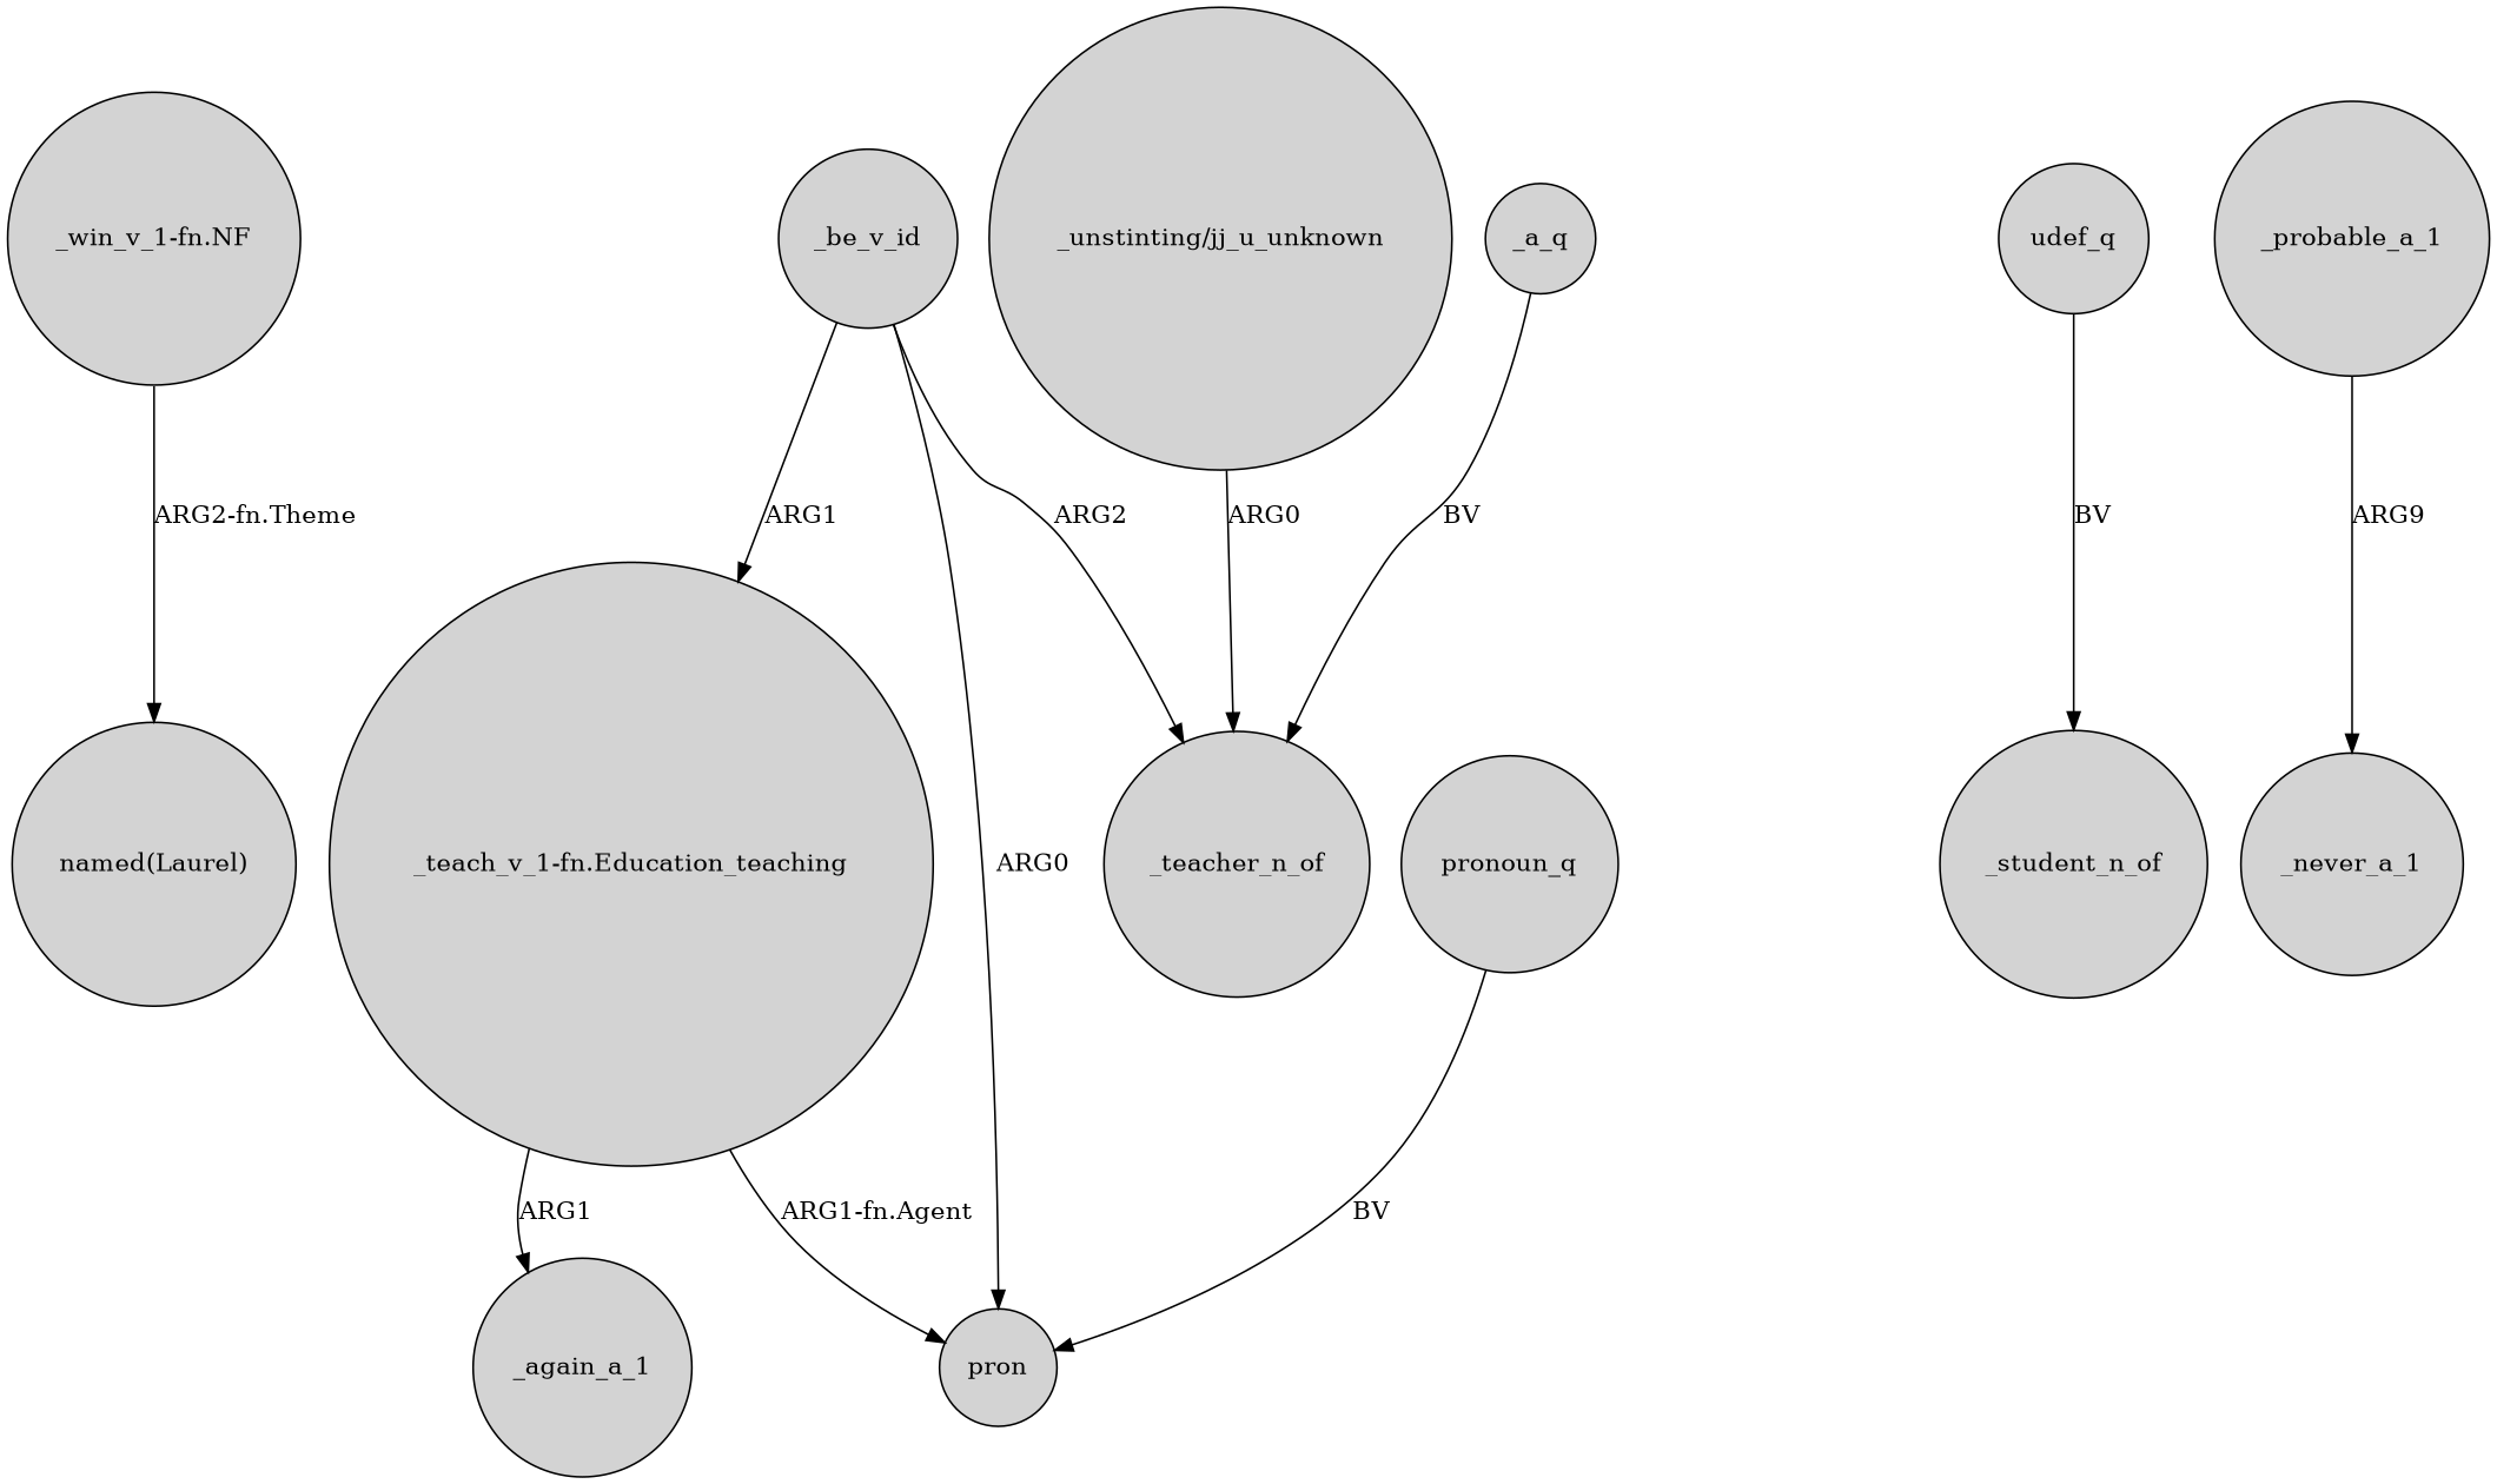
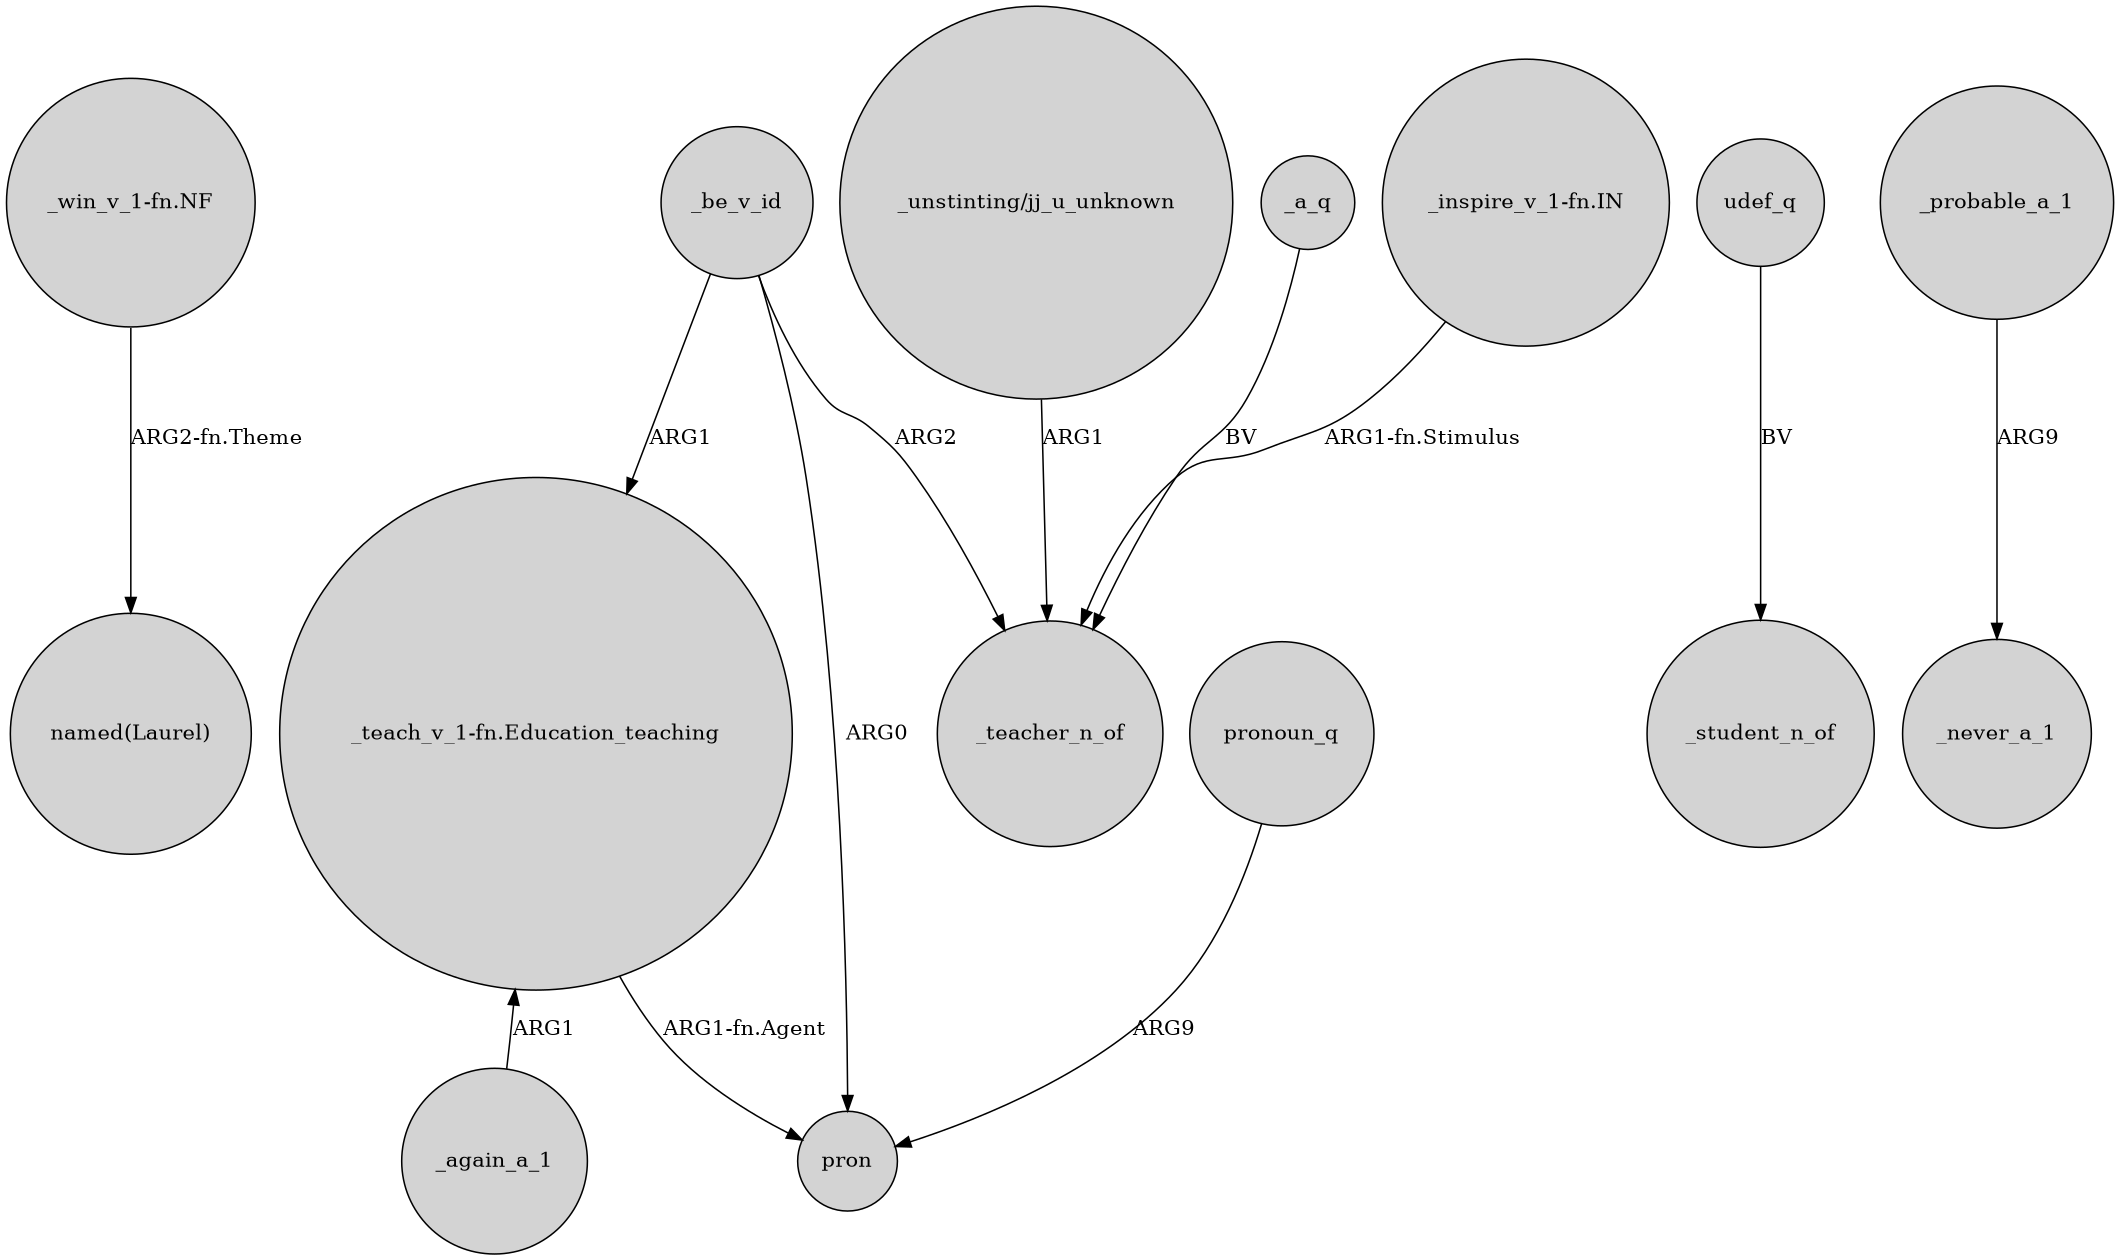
  digraph {
    node [shape=circle style=filled]
    "_win_v_1-fn.NF"
    "named(Laurel)"
    "_teach_v_1-fn.Education_teaching"
    pron
    _be_v_id
    _teacher_n_of
    _again_a_1
    "_unstinting/jj_u_unknown"
    _a_q
    udef_q
    _student_n_of
+   "_inspire_v_1-fn.IN"
    _probable_a_1
    _never_a_1
    pronoun_q
    "_win_v_1-fn.NF" -> "named(Laurel)" [label="ARG2-fn.Theme"]
    "_teach_v_1-fn.Education_teaching" -> pron [label="ARG1-fn.Agent"]
    _be_v_id -> "_teach_v_1-fn.Education_teaching" [label=ARG1]
    _be_v_id -> pron [label=ARG0]
    _be_v_id -> _teacher_n_of [label=ARG2]
-   "_teach_v_1-fn.Education_teaching" -> _again_a_1 [label=ARG1]
-   "_unstinting/jj_u_unknown" -> _teacher_n_of [label=ARG0]
+   _again_a_1 -> "_teach_v_1-fn.Education_teaching" [label=ARG1]
+   "_unstinting/jj_u_unknown" -> _teacher_n_of [label=ARG1]
    _a_q -> _teacher_n_of [label=BV]
    udef_q -> _student_n_of [label=BV]
+   "_inspire_v_1-fn.IN" -> _teacher_n_of [label="ARG1-fn.Stimulus"]
    _probable_a_1 -> _never_a_1 [label=ARG9]
-   pronoun_q -> pron [label=BV]
+   pronoun_q -> pron [label=ARG9]
  }
